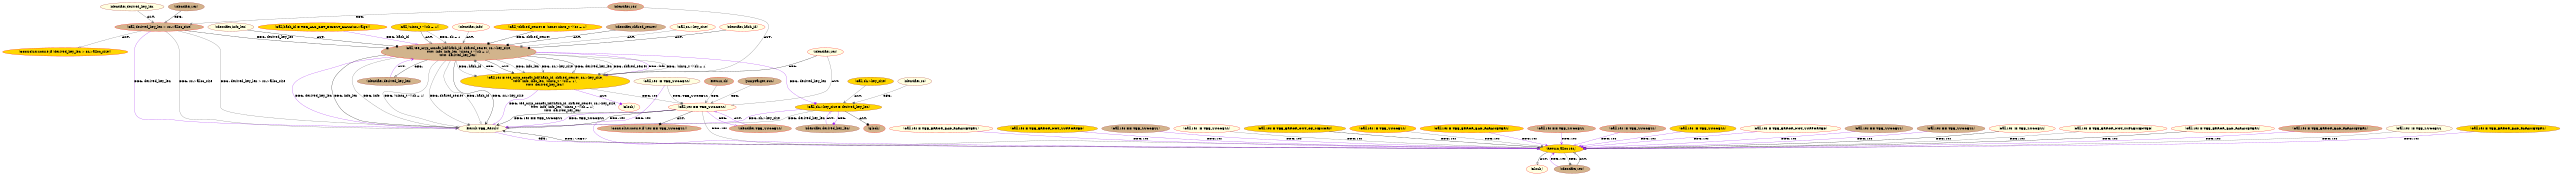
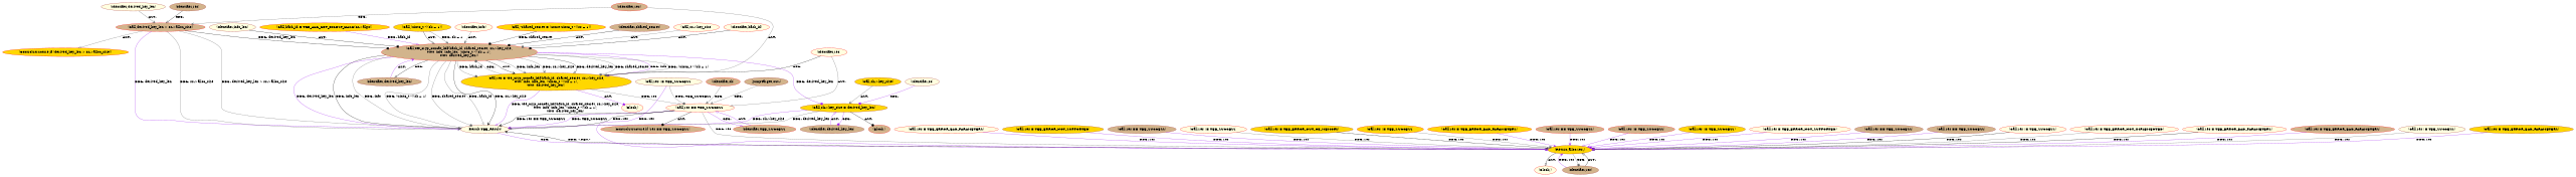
  digraph {
    node [color=red fillcolor=tan style=filled]
    edge [arrowhead=onormal color=gray40]
    n1 [label="(Call,derived_key_len > ss->alloc_size)"]
    n2 [label="(Call,tee_cryp_concat_kdf(hash_id, shared_secret, ss->key_size,\n\t\t\t\t\t  info, info_len, (uint8_t *)(sk + 1),\n\t\t\t\t\t  derived_key_len))"]
    n3 [color=brown fillcolor=lightyellow label="(Result,TEE_Result)"]
    n4 [fillcolor=gold label="(ControlStructure,if (derived_key_len > ss->alloc_size))"]
    n5 [color=brown fillcolor=gold label="(Call,res = tee_cryp_concat_kdf(hash_id, shared_secret, ss->key_size,\n\t\t\t\t\t  info, info_len, (uint8_t *)(sk + 1),\n\t\t\t\t\t  derived_key_len))"]
    n6 [color=brown fillcolor=gold label="(Call,sk->key_size = derived_key_len)"]
    n7 [color=brown label="(Identifier,derived_key_len)"]
    n8 [color=brown fillcolor=gold label="(Return,alloc res;)"]
    n9 [fillcolor=lightyellow label="(Call,res == TEE_SUCCESS)"]
    n10 [fillcolor=lightyellow label="(Block,)"]
    n11 [label="(Block,)"]
    n12 [color=brown label="(Identifier,derived_key_len)"]
    n13 [label="(Identifier,TEE_SUCCESS)"]
    n14 [label="(ControlStructure,if (res == TEE_SUCCESS))"]
    n15 [fillcolor=lightyellow label="(Block,)"]
    n16 [color=brown label="(Identifier,res)"]
    n17 [fillcolor=lightyellow label="(Identifier,res)"]
    n18 [color=brown fillcolor=lightyellow label="(Call,res != TEE_SUCCESS)"]
    n19 [color=brown fillcolor=lightyellow label="(Identifier,info_len)"]
    n20 [fillcolor=lightyellow label="(Call,res = TEE_ERROR_BAD_PARAMETERS)"]
    n21 [color=brown fillcolor=lightyellow label="(Identifier,derived_key_len)"]
    n22 [color=brown fillcolor=gold label="(Call,res = TEE_ERROR_NOT_SUPPORTED)"]
    n23 [label="(Identifier,res)"]
    n24 [fillcolor=gold label="(Call,hash_id = TEE_ALG_GET_DIGEST_HASH(cs->algo))"]
    n25 [color=brown label="(Call,res == TEE_SUCCESS)"]
    n26 [fillcolor=lightyellow label="(Call,res != TEE_SUCCESS)"]
    n27 [color=brown fillcolor=gold label="(Call,res = TEE_ERROR_OUT_OF_MEMORY)"]
    n28 [fillcolor=gold label="(Call,res != TEE_SUCCESS)"]
    n29 [fillcolor=gold label="(Call,res = TEE_ERROR_BAD_PARAMETERS)"]
    n30 [label="(Call,res == TEE_SUCCESS)"]
    n31 [label="(Call,res != TEE_SUCCESS)"]
    n32 [fillcolor=lightyellow label="(Identifier,info)"]
-   n33 [label="(Return,sk)"]
+   n33 [label="(Identifier,sk)"]
    n34 [fillcolor=gold label="(Call,*shared_secret = (const uint8_t *)(ss + 1))"]
    n35 [color=brown label="(Identifier,shared_secret)"]
    n36 [color=brown fillcolor=gold label="(Call,(uint8_t *)(sk + 1))"]
    n37 [color=brown fillcolor=gold label="(Call,res != TEE_SUCCESS)"]
    n38 [fillcolor=lightyellow label="(Call,res = TEE_ERROR_NOT_SUPPORTED)"]
    n39 [color=brown label="(Call,res == TEE_SUCCESS)"]
    n40 [color=brown label="(Identifier,res)"]
    n41 [fillcolor=lightyellow label="(Call,ss->key_size)"]
    n42 [color=brown label="(Call,res == TEE_SUCCESS)"]
    n43 [fillcolor=lightyellow label="(Call,res != TEE_SUCCESS)"]
    n44 [fillcolor=lightyellow label="(Identifier,hash_id)"]
    n45 [fillcolor=lightyellow label="(Call,res = TEE_ERROR_NOT_IMPLEMENTED)"]
    n46 [fillcolor=lightyellow label="(Call,res = TEE_ERROR_BAD_PARAMETERS)"]
    n47 [color=brown fillcolor=gold label="(Call,sk->key_size)"]
    n48 [label="(Call,res = TEE_ERROR_BAD_PARAMETERS)"]
    n49 [color=brown fillcolor=lightyellow label="(Call,res != TEE_SUCCESS)"]
    n50 [color=brown fillcolor=lightyellow label="(Identifier,so)"]
    n51 [color=brown label="(JumpTarget,out:)"]
    n52 [color=brown fillcolor=gold label="(Call,res = TEE_ERROR_BAD_PARAMETERS)"]
    n1 -> n2 [arrowhead=box color=black label="DDG: derived_key_len"]
    n1 -> n3 [color=purple label="DDG: derived_key_len"]
    n1 -> n3 [arrowhead=vee label="DDG: ss->alloc_size"]
    n1 -> n3 [label="DDG: derived_key_len > ss->alloc_size"]
    n1 -> n4 [label="AST: "]
    n2 -> n3 [color=black label="DDG: info_len"]
    n2 -> n3 [label="DDG: (uint8_t *)(sk + 1)"]
    n2 -> n3 [color=purple label="DDG: derived_key_len"]
    n2 -> n3 [arrowhead=vee label="DDG: info"]
    n2 -> n3 [arrowhead=box label="DDG: shared_secret"]
    n2 -> n3 [label="DDG: hash_id"]
    n2 -> n3 [arrowhead=vee color=black label="DDG: ss->key_size"]
    n2 -> n5 [arrowhead=vee color=black label="AST: "]
    n2 -> n5 [arrowhead=vee label="DDG: info_len"]
    n2 -> n5 [arrowhead=vee label="DDG: ss->key_size"]
    n2 -> n5 [color=black label="DDG: derived_key_len"]
    n2 -> n5 [arrowhead=box label="DDG: shared_secret"]
    n2 -> n5 [arrowhead=box color=purple label="DDG: info"]
    n2 -> n5 [arrowhead=vee label="DDG: (uint8_t *)(sk + 1)"]
    n2 -> n5 [arrowhead=box label="DDG: hash_id"]
    n2 -> n6 [arrowhead=box color=purple label="DDG: derived_key_len"]
    n2 -> n7 [color=black label="CFG: "]
    n3 -> n8 [arrowhead=box color=purple label="CFG: "]
    n5 -> n2 [arrowhead=box label="CFG: "]
    n5 -> n3 [color=purple label="DDG: tee_cryp_concat_kdf(hash_id, shared_secret, ss->key_size,\n\t\t\t\t\t  info, info_len, (uint8_t *)(sk + 1),\n\t\t\t\t\t  derived_key_len)"]
    n5 -> n9 [label="DDG: res"]
    n5 -> n10 [arrowhead=box color=purple label="AST: "]
    n6 -> n3 [color=purple label="DDG: sk->key_size"]
    n6 -> n3 [arrowhead=vee label="DDG: derived_key_len"]
    n6 -> n11 [arrowhead=box color=black label="AST: "]
    n6 -> n12 [arrowhead=box color=purple label="CFG: "]
    n7 -> n2 [arrowhead=vee color=purple label="AST: "]
    n8 -> n3 [arrowhead=vee color=black label="DDG: <RET>"]
    n8 -> n15 [color=black label="AST: "]
    n8 -> n16 [arrowhead=box label="CFG: "]
    n9 -> n3 [arrowhead=vee color=purple label="DDG: TEE_SUCCESS"]
    n9 -> n3 [color=black label="DDG: res"]
    n9 -> n3 [arrowhead=vee color=black label="DDG: res == TEE_SUCCESS"]
    n9 -> n8 [arrowhead=vee label="DDG: res"]
    n9 -> n13 [color=purple label="CFG: "]
    n9 -> n14 [arrowhead=box color=black label="AST: "]
    n12 -> n6 [color=purple label="AST: "]
    n13 -> n9 [color=purple label="AST: "]
    n16 -> n8 [color=black label="AST: "]
    n16 -> n8 [arrowhead=vee color=purple label="DDG: res"]
    n17 -> n5 [color=black label="CFG: "]
    n17 -> n9 [label="AST: "]
    n18 -> n8 [color=purple label="DDG: res"]
    n18 -> n9 [arrowhead=box label="DDG: TEE_SUCCESS"]
    n19 -> n2 [arrowhead=box color=black label="AST: "]
    n20 -> n8 [color=purple label="DDG: res"]
    n21 -> n1 [arrowhead=vee label="AST: "]
    n22 -> n8 [color=purple label="DDG: res"]
    n23 -> n1 [arrowhead=vee label="CFG: "]
    n23 -> n5 [arrowhead=box label="AST: "]
    n24 -> n2 [color=purple label="DDG: hash_id"]
    n25 -> n8 [arrowhead=box color=purple label="DDG: res"]
    n26 -> n8 [arrowhead=vee label="DDG: res"]
    n27 -> n8 [color=black label="DDG: res"]
    n28 -> n8 [arrowhead=box label="DDG: res"]
    n29 -> n8 [arrowhead=vee color=purple label="DDG: res"]
    n30 -> n8 [arrowhead=vee color=purple label="DDG: res"]
    n31 -> n8 [color=purple label="DDG: res"]
    n32 -> n2 [arrowhead=vee label="AST: "]
    n33 -> n9 [arrowhead=vee label="CFG: "]
    n34 -> n2 [arrowhead=box color=black label="DDG: shared_secret"]
    n35 -> n2 [arrowhead=box color=black label="AST: "]
    n36 -> n2 [color=black label="AST: "]
    n36 -> n2 [arrowhead=vee label="DDG: sk + 1"]
    n37 -> n8 [arrowhead=vee color=purple label="DDG: res"]
    n38 -> n8 [arrowhead=box color=purple label="DDG: res"]
    n39 -> n8 [color=purple label="DDG: res"]
    n40 -> n1 [color=black label="CFG: "]
    n41 -> n2 [arrowhead=box label="AST: "]
    n42 -> n8 [arrowhead=vee color=purple label="DDG: res"]
    n43 -> n8 [arrowhead=box color=black label="DDG: res"]
    n44 -> n2 [arrowhead=box color=black label="AST: "]
    n45 -> n8 [label="DDG: res"]
    n46 -> n8 [color=black label="DDG: res"]
    n47 -> n6 [arrowhead=vee label="AST: "]
    n48 -> n8 [color=purple label="DDG: res"]
    n49 -> n8 [label="DDG: res"]
-   n50 -> n6 [arrowhead=box label="CFG: "]
+   n50 -> n6 [arrowhead=box color=purple label="CFG: "]
    n51 -> n9 [arrowhead=vee label="CFG: "]
    n52 -> n8 [arrowhead=box color=purple label="DDG: res"]
  }
